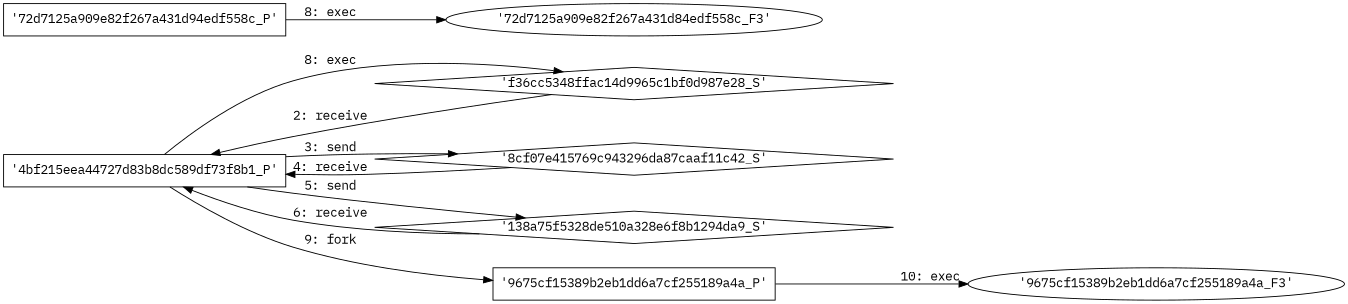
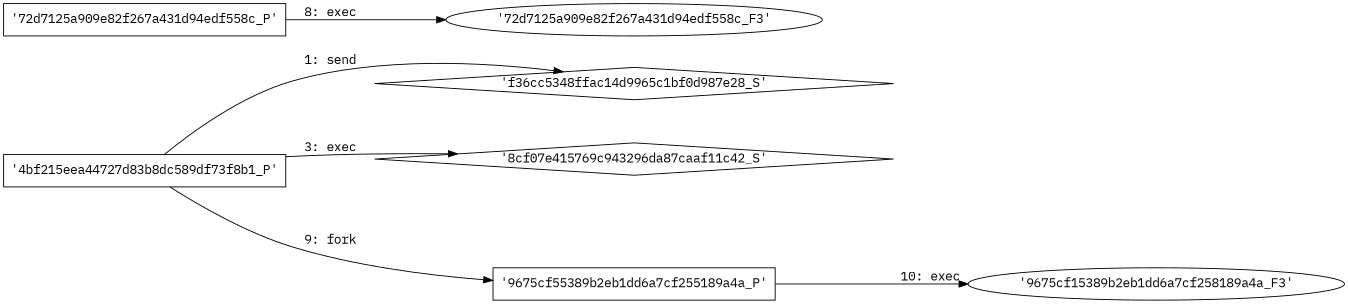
  digraph {
    engine=neato
    fixedsize=false
    fontname="IBM Plex Mono"
    fontsize=10
    nodesep=0.3
    rankdir=LR
    ranksep=0
    splines=true
    node [fontname="IBM Plex Mono" node_type=Process shape=box]
    edge [fontname="IBM Plex Mono"]
    "'4bf215eea44727d83b8dc589df73f8b1_P'"
    "'f36cc5348ffac14d9965c1bf0d987e28_S'" [node_type=Socket shape=diamond]
    n3 [label="'8cf07e415769c943296da87caaf11c42_S'" node_type=Socket shape=diamond]
-   "'138a75f5328de510a328e6f8b1294da9_S'" [node_type=Socket shape=diamond]
-   "'9675cf15389b2eb1dd6a7cf255189a4a_P'"
+   "'9675cf15389b2eb1dd6a7cf255189a4a_P'" [label="'9675cf55389b2eb1dd6a7cf255189a4a_P'"]
    "'72d7125a909e82f267a431d94edf558c_P'"
-   "'72d7125a909e82f267a431d94edf558c_F3'" [node_type=File shape=ellipse label="'72d7125a909e82f267a431d84edf558c_F3'"]
-   "'9675cf15389b2eb1dd6a7cf255189a4a_F3'" [node_type=File shape=ellipse]
-   "'4bf215eea44727d83b8dc589df73f8b1_P'" -> "'f36cc5348ffac14d9965c1bf0d987e28_S'" [label="8: exec"]
-   "'4bf215eea44727d83b8dc589df73f8b1_P'" -> n3 [label="3: send"]
-   "'4bf215eea44727d83b8dc589df73f8b1_P'" -> "'138a75f5328de510a328e6f8b1294da9_S'" [label="5: send"]
+   "'72d7125a909e82f267a431d94edf558c_F3'" [node_type=File shape=ellipse]
+   "'9675cf15389b2eb1dd6a7cf255189a4a_F3'" [node_type=File shape=ellipse label="'9675cf15389b2eb1dd6a7cf258189a4a_F3'"]
+   "'4bf215eea44727d83b8dc589df73f8b1_P'" -> "'f36cc5348ffac14d9965c1bf0d987e28_S'" [label="1: send"]
+   "'4bf215eea44727d83b8dc589df73f8b1_P'" -> n3 [label="3: exec"]
    "'4bf215eea44727d83b8dc589df73f8b1_P'" -> "'9675cf15389b2eb1dd6a7cf255189a4a_P'" [label="9: fork"]
-   "'f36cc5348ffac14d9965c1bf0d987e28_S'" -> "'4bf215eea44727d83b8dc589df73f8b1_P'" [label="2: receive"]
-   n3 -> "'4bf215eea44727d83b8dc589df73f8b1_P'" [label="4: receive"]
-   "'138a75f5328de510a328e6f8b1294da9_S'" -> "'4bf215eea44727d83b8dc589df73f8b1_P'" [label="6: receive"]
    "'9675cf15389b2eb1dd6a7cf255189a4a_P'" -> "'9675cf15389b2eb1dd6a7cf255189a4a_F3'" [label="10: exec"]
    "'72d7125a909e82f267a431d94edf558c_P'" -> "'72d7125a909e82f267a431d94edf558c_F3'" [label="8: exec"]
  }
